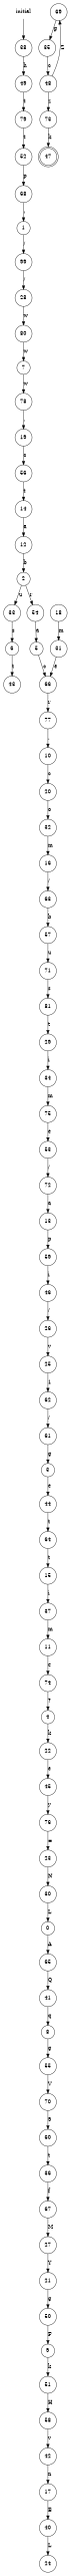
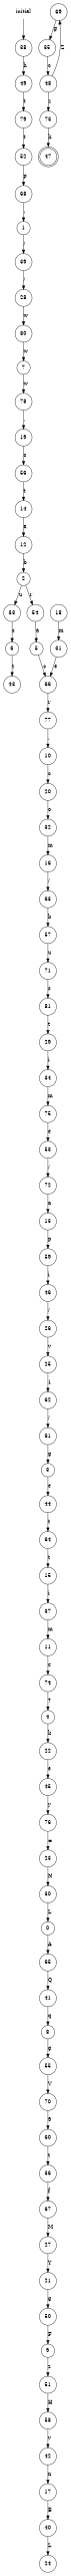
  digraph {
    rankdir=TB
    node [shape=circle]
    0
    65
    41
    8
    1
-   39 [label=99]
+   39
    28
    80
    2
    33
    54
    6
    43
    3
    44
    64
    15
    4
    22
    45
    76
    5
    66
    18
    31
    7
    78
    19
    56
    55
    70
    60
    9
    51
    58
    42
    10
    20
    32
    16
    11
    74
    12
    13
    59
    46
    26
    14
    37
    63
    57
    71
    17
    40
    24
    77
    21
    50
    23
    30
    69
    35
    48
    25
    62
    61
    27
    29
    34
    75
    53
    72
    73
    47 [shape=doublecircle]
    36
    67
    38
    49
    79
    initial [shape=plaintext]
    52
    68
    81
    0 -> 65 [label=A]
    65 -> 41 [label=Q]
    41 -> 8 [label=q]
    8 -> 55 [label=g]
    1 -> 39 [label="/"]
    39 -> 28 [label="/"]
    28 -> 80 [label=w]
    80 -> 7 [label=w]
    2 -> 33 [label=u]
    2 -> 54 [label=r]
    33 -> 6 [label=s]
    54 -> 5 [label=a]
    6 -> 43 [label=t]
    3 -> 44 [label=e]
    44 -> 64 [label=t]
    64 -> 15 [label=t]
    15 -> 37 [label=i]
    4 -> 22 [label=k]
    22 -> 45 [label=e]
    45 -> 76 [label=y]
    76 -> 23 [label="="]
    5 -> 66 [label=c]
    66 -> 77 [label=r]
    18 -> 31 [label=m]
    31 -> 66 [label=e]
    7 -> 78 [label=w]
    78 -> 19 [label="."]
    19 -> 56 [label=c]
    56 -> 14 [label=t]
    55 -> 70 [label=V]
    70 -> 60 [label=9]
    60 -> 36 [label=t]
-   9 -> 51 [label=k]
+   9 -> 51 [label=z]
    51 -> 58 [label=H]
    58 -> 42 [label=v]
    42 -> 17 [label=n]
    10 -> 20 [label=c]
    20 -> 32 [label=o]
    32 -> 16 [label=m]
    16 -> 63 [label="/"]
    11 -> 74 [label=e]
    74 -> 4 [label="?"]
    12 -> 2 [label=b]
    13 -> 59 [label=p]
    59 -> 46 [label=i]
    46 -> 26 [label="/"]
    26 -> 25 [label=v]
    14 -> 12 [label=a]
    37 -> 11 [label=m]
    63 -> 57 [label=b]
    57 -> 71 [label=u]
    71 -> 81 [label=s]
    17 -> 40 [label=E]
    40 -> 24 [label=L]
    77 -> 10 [label="."]
    21 -> 50 [label=g]
    50 -> 9 [label=F]
    23 -> 30 [label=N]
    30 -> 0 [label=L]
    69 -> 35 [label=F]
    35 -> 48 [label=c]
    48 -> 69 [label=Z]
    48 -> 73 [label=z]
    25 -> 62 [label=1]
    62 -> 61 [label="/"]
    61 -> 3 [label=g]
    27 -> 21 [label=Y]
    29 -> 34 [label=i]
    34 -> 75 [label=m]
    75 -> 53 [label=e]
    53 -> 72 [label="/"]
    72 -> 13 [label=a]
    73 -> 47 [label=k]
    36 -> 67 [label=f]
    67 -> 27 [label=M]
    38 -> 49 [label=h]
    49 -> 79 [label=t]
    79 -> 52 [label=t]
    initial -> 38
    52 -> 68 [label=p]
    68 -> 1 [label=":"]
    81 -> 29 [label=t]
  }
